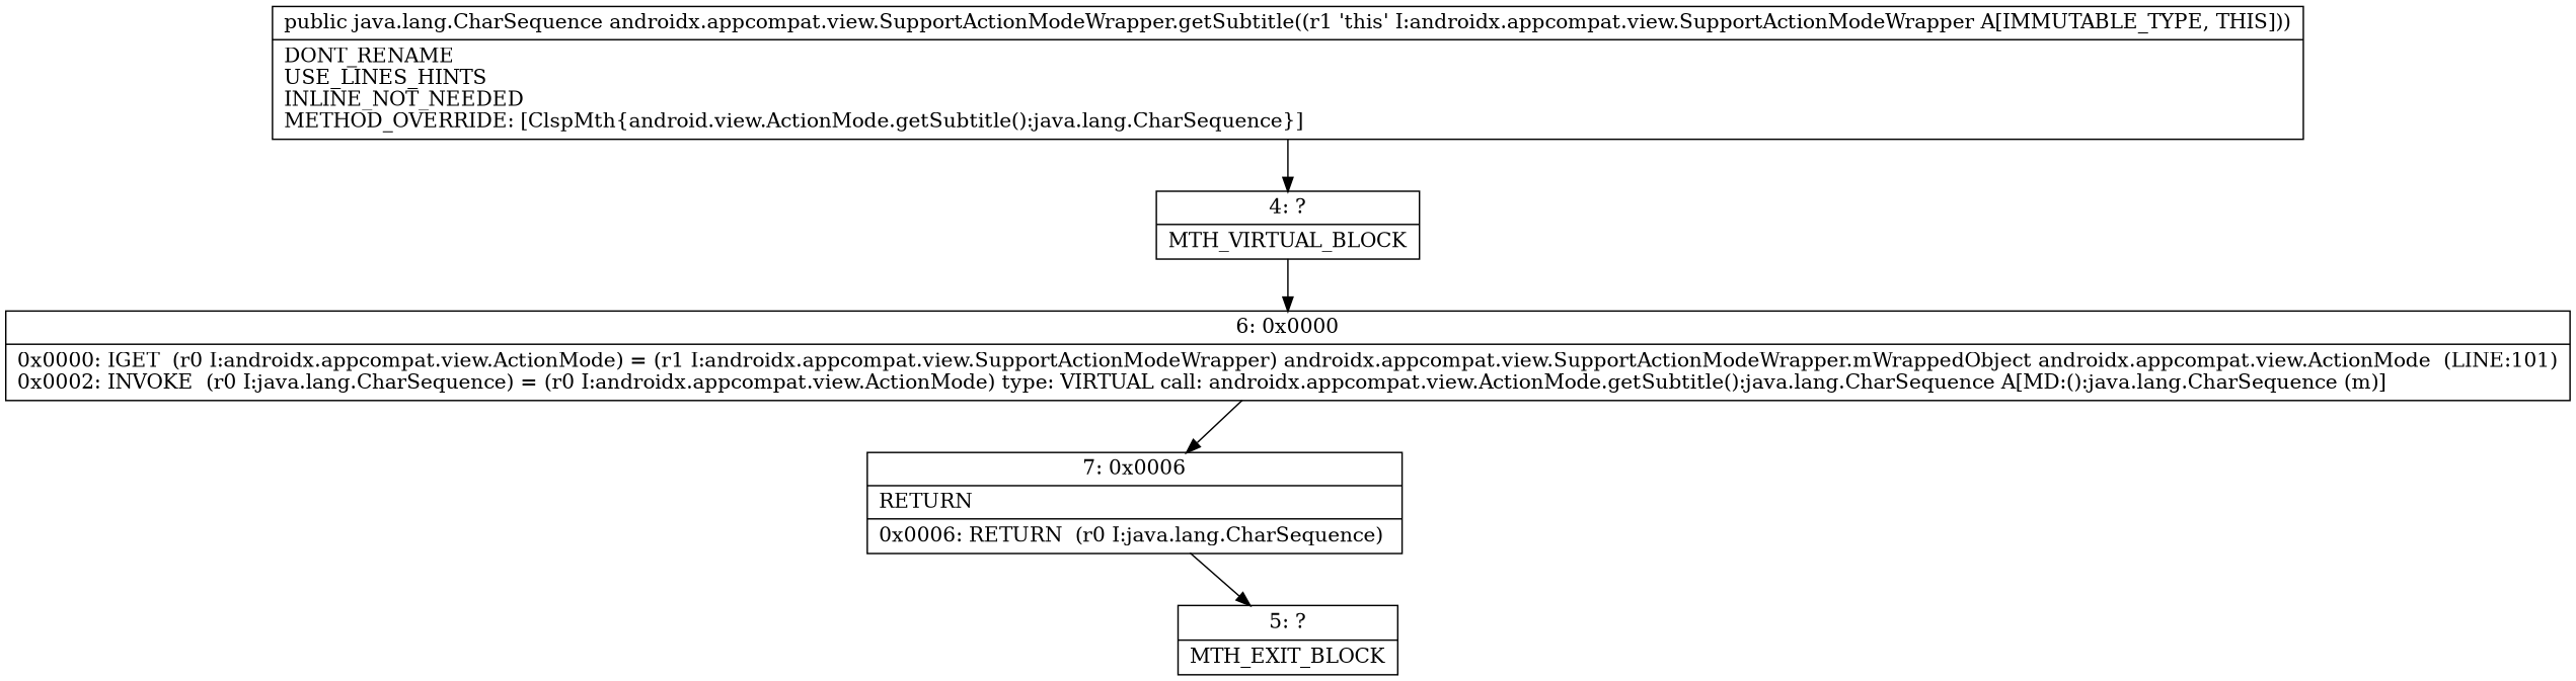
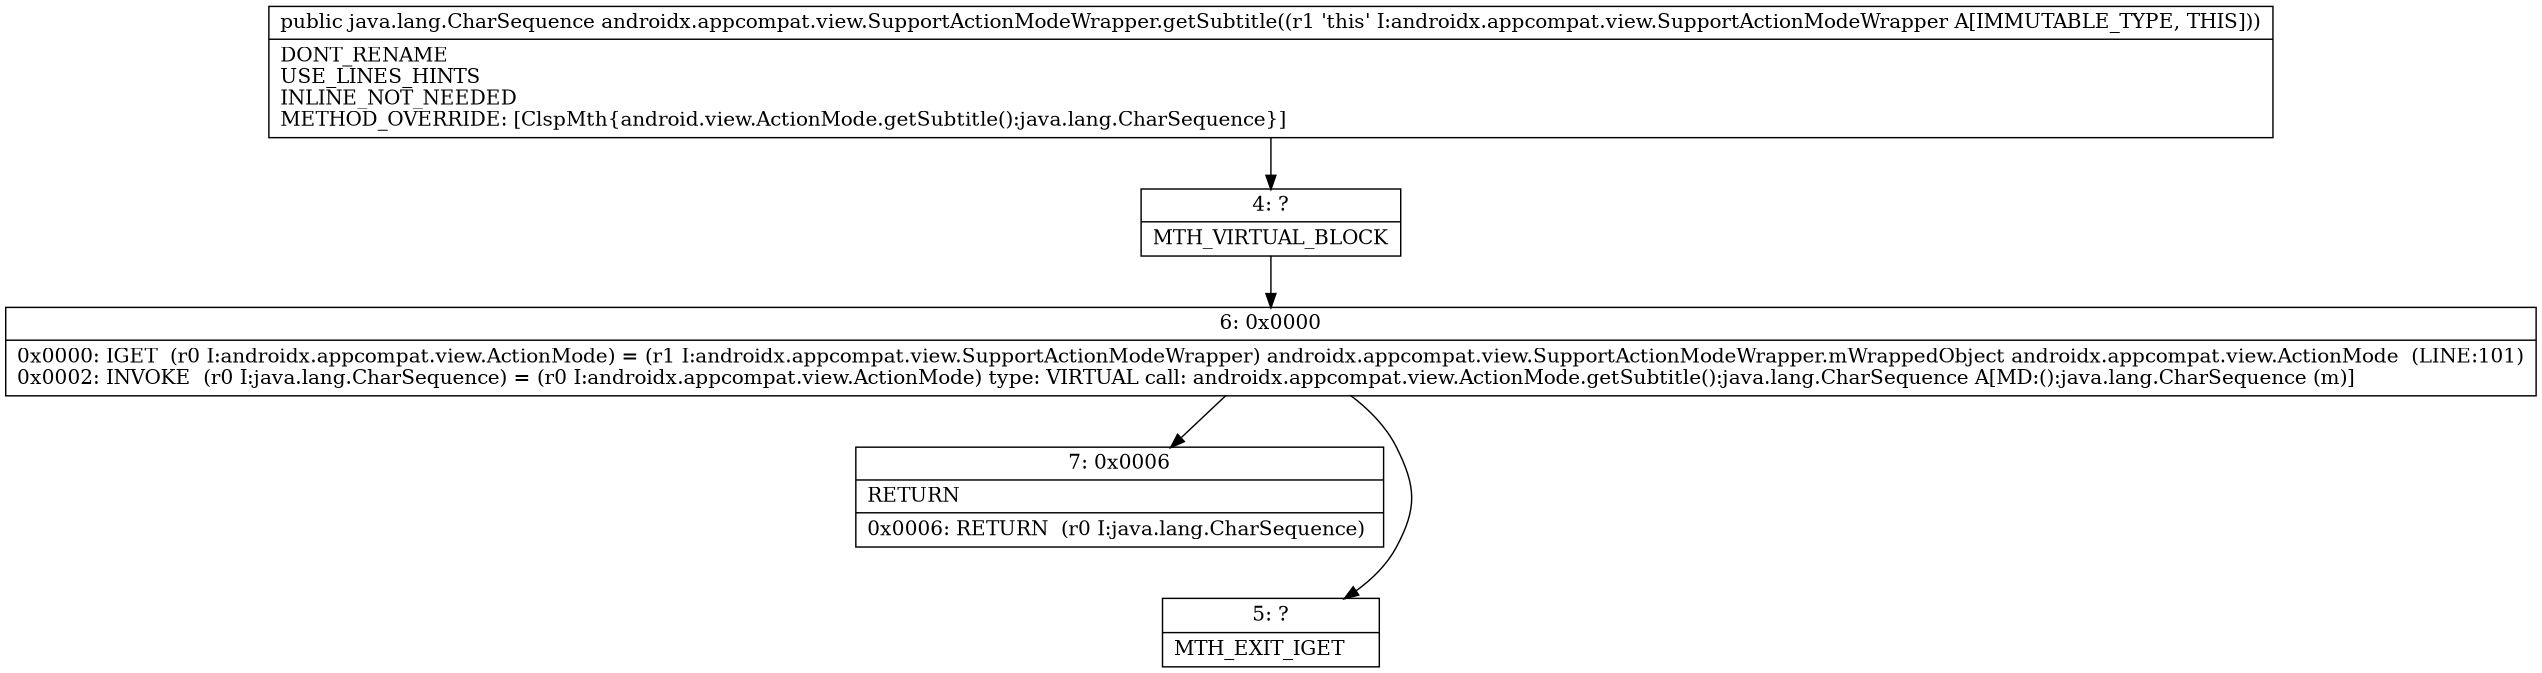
  digraph {
    node [shape=record]
    n1 [label="{4\:\ ?|MTH_VIRTUAL_BLOCK\l}"]
    n2 [label="{6\:\ 0x0000|0x0000: IGET  (r0 I:androidx.appcompat.view.ActionMode) = (r1 I:androidx.appcompat.view.SupportActionModeWrapper) androidx.appcompat.view.SupportActionModeWrapper.mWrappedObject androidx.appcompat.view.ActionMode  (LINE:101)\l0x0002: INVOKE  (r0 I:java.lang.CharSequence) = (r0 I:androidx.appcompat.view.ActionMode) type: VIRTUAL call: androidx.appcompat.view.ActionMode.getSubtitle():java.lang.CharSequence A[MD:():java.lang.CharSequence (m)]\l}"]
    n3 [label="{7\:\ 0x0006|RETURN\l|0x0006: RETURN  (r0 I:java.lang.CharSequence) \l}"]
-   n4 [label="{5\:\ ?|MTH_EXIT_BLOCK\l}"]
+   n4 [label="{5\:\ ?|MTH_EXIT_IGET\l}"]
    n5 [label="{public java.lang.CharSequence androidx.appcompat.view.SupportActionModeWrapper.getSubtitle((r1 'this' I:androidx.appcompat.view.SupportActionModeWrapper A[IMMUTABLE_TYPE, THIS]))  | DONT_RENAME\lUSE_LINES_HINTS\lINLINE_NOT_NEEDED\lMETHOD_OVERRIDE: [ClspMth\{android.view.ActionMode.getSubtitle():java.lang.CharSequence\}]\l}"]
    n1 -> n2
    n2 -> n3
-   n3 -> n4
+   n2 -> n4
    n5 -> n1
  }
